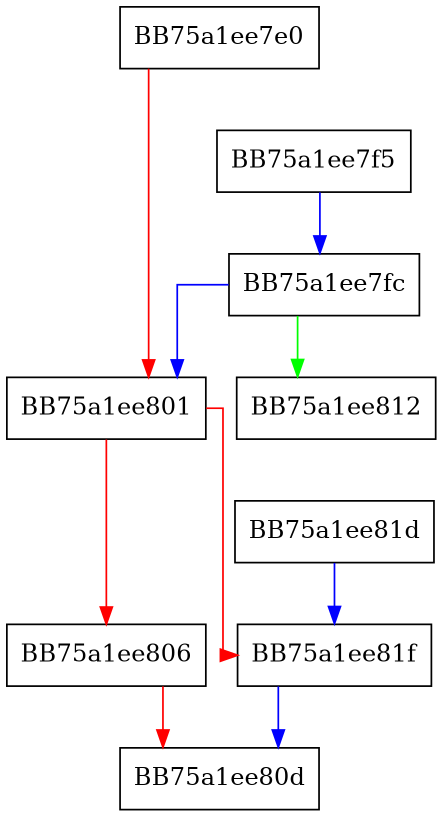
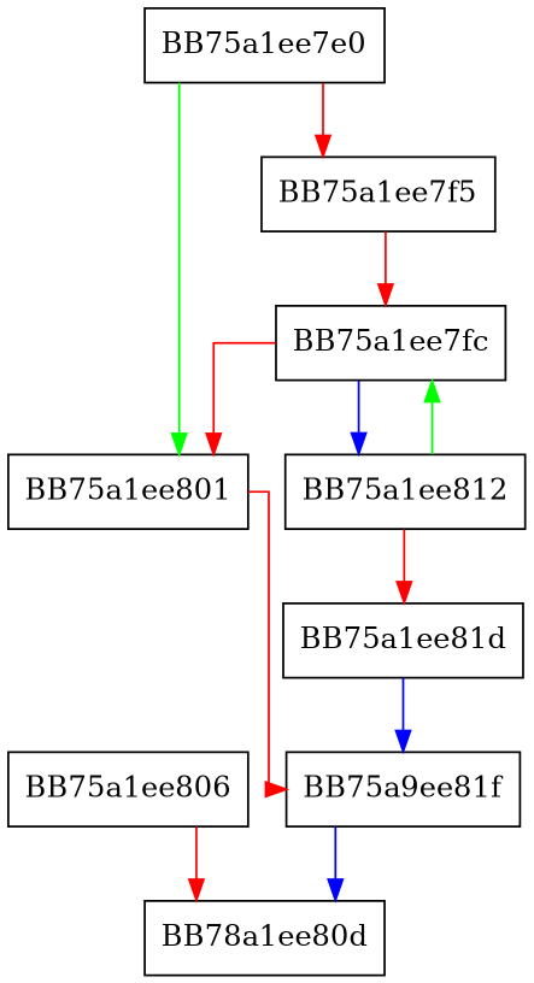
  digraph {
    splines=ortho
    node [shape=box]
    edge [color=red]
    BB75a1ee7e0
    BB75a1ee801
    BB75a1ee7f5
-   BB75a1ee81f
+   BB75a1ee81f [label=BB75a9ee81f]
    BB75a1ee806
    BB75a1ee7fc
-   BB75a1ee80d
+   BB75a1ee80d [label=BB78a1ee80d]
    BB75a1ee812
    BB75a1ee81d
-   BB75a1ee7e0 -> BB75a1ee801
+   BB75a1ee7e0 -> BB75a1ee801 [color=green]
+   BB75a1ee7e0 -> BB75a1ee7f5
    BB75a1ee801 -> BB75a1ee81f
-   BB75a1ee801 -> BB75a1ee806
-   BB75a1ee7f5 -> BB75a1ee7fc [color=blue]
+   BB75a1ee7f5 -> BB75a1ee7fc
    BB75a1ee81f -> BB75a1ee80d [color=blue]
    BB75a1ee806 -> BB75a1ee80d
-   BB75a1ee7fc -> BB75a1ee801 [color=blue]
-   BB75a1ee7fc -> BB75a1ee812 [color=green]
+   BB75a1ee7fc -> BB75a1ee801
+   BB75a1ee7fc -> BB75a1ee812 [color=blue]
+   BB75a1ee812 -> BB75a1ee7fc [color=green]
+   BB75a1ee812 -> BB75a1ee81d
    BB75a1ee81d -> BB75a1ee81f [color=blue]
  }
